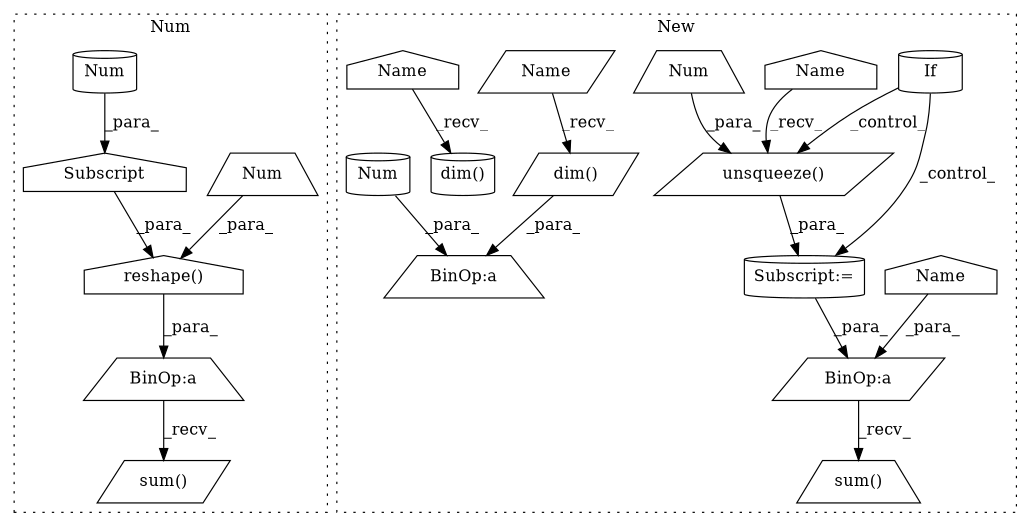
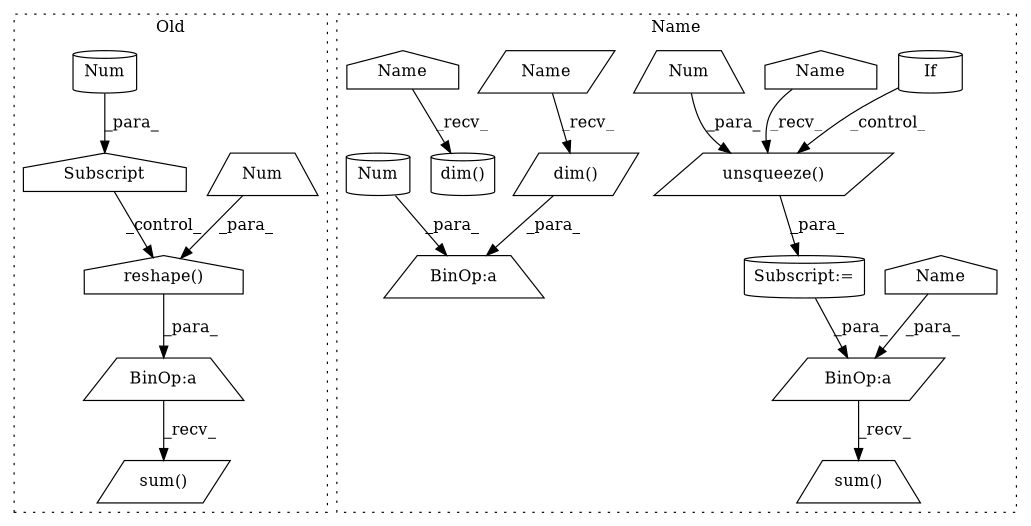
  digraph {
    node [a=75 l=3 s=13755 shape=house]
    n1 [l="15,1" label="reshape()" s="13501,13535"]
    n2 [a=76 l=2 label=Num s=13533 shape=trapezium]
    n3 [a=82 label="BinOp:a" s=13498 shape=trapezium]
    n4 [a=63 l="15,0" label=Subscript s="13516,0"]
    n5 [l=50 label="sum()" s=13493 shape=parallelogram]
    n6 [a=76 l=1 label=Num s=13529 shape=cylinder]
    n7 [l="17,1" label="unsqueeze()" s="13798,13816" shape=parallelogram]
    n8 [a=76 l=1 label=Num s=13815 shape=trapezium]
    n9 [a=82 label="BinOp:a" s=13842 shape=parallelogram]
    n10 [a=68 label="Subscript:=" s=13795 shape=cylinder]
    n11 [l=12 label="dim()" shape=parallelogram]
    n12 [a=96 l="3,18" label=If s="13738,13771" shape=cylinder]
    n13 [a=82 label="BinOp:a" s=13767 shape=trapezium]
    n14 [l=21 label="sum()" s=13837 shape=trapezium]
    n15 [l=10 label="dim()" s=13741 shape=cylinder]
    n16 [a=76 l=1 label=Num s=13770 shape=cylinder]
    n17 [a=87 l=4 label=Name s=13741]
    n18 [a=87 l=4 label=Name s=13838]
    n19 [a=87 l=6 label=Name s=13798]
    n20 [a=87 l=6 label=Name shape=parallelogram]
    subgraph cluster_1 {
-     label=Num
+     label=Old
      style=dotted
      n1
      n2
      n3
      n4
      n5
      n6
    }
    subgraph cluster_2 {
-     label=New
+     label=Name
      style=dotted
      n7
      n8
      n9
      n10
      n11
      n12
      n13
      n14
      n15
      n16
      n17
      n18
      n19
      n20
    }
    n1 -> n3 [label=_para_]
    n2 -> n1 [label=_para_]
    n3 -> n5 [label=_recv_]
-   n4 -> n1 [label=_para_]
+   n4 -> n1 [label=_control_]
    n6 -> n4 [label=_para_]
    n7 -> n10 [label=_para_]
    n8 -> n7 [label=_para_]
    n9 -> n14 [label=_recv_]
    n10 -> n9 [label=_para_]
    n11 -> n13 [label=_para_]
    n12 -> n7 [label=_control_]
-   n12 -> n10 [label=_control_]
    n16 -> n13 [label=_para_]
    n17 -> n15 [label=_recv_]
    n18 -> n9 [label=_para_]
    n19 -> n7 [label=_recv_]
    n20 -> n11 [label=_recv_]
  }
